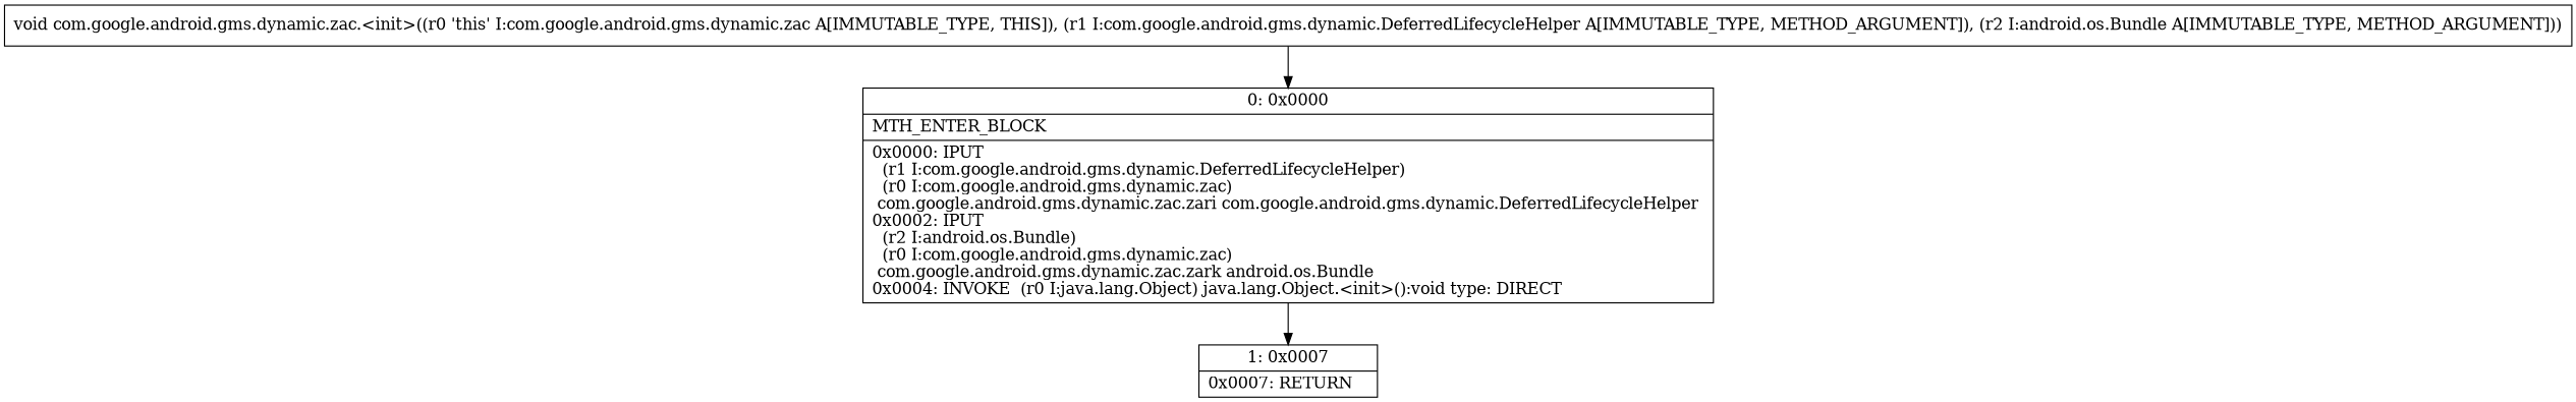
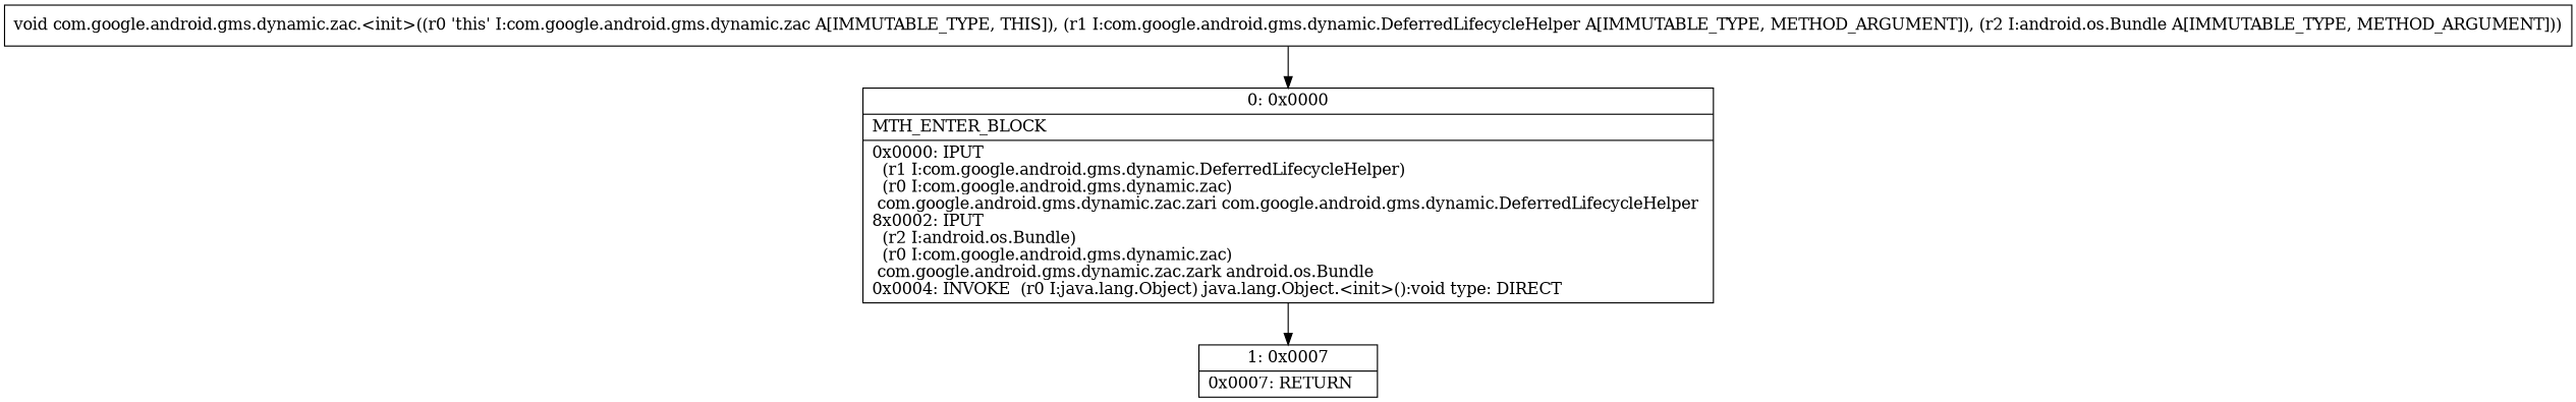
  digraph {
    node [shape=record]
-   n1 [label="{0\:\ 0x0000|MTH_ENTER_BLOCK\l|0x0000: IPUT  \l  (r1 I:com.google.android.gms.dynamic.DeferredLifecycleHelper)\l  (r0 I:com.google.android.gms.dynamic.zac)\l com.google.android.gms.dynamic.zac.zari com.google.android.gms.dynamic.DeferredLifecycleHelper \l0x0002: IPUT  \l  (r2 I:android.os.Bundle)\l  (r0 I:com.google.android.gms.dynamic.zac)\l com.google.android.gms.dynamic.zac.zark android.os.Bundle \l0x0004: INVOKE  (r0 I:java.lang.Object) java.lang.Object.\<init\>():void type: DIRECT \l}"]
+   n1 [label="{0\:\ 0x0000|MTH_ENTER_BLOCK\l|0x0000: IPUT  \l  (r1 I:com.google.android.gms.dynamic.DeferredLifecycleHelper)\l  (r0 I:com.google.android.gms.dynamic.zac)\l com.google.android.gms.dynamic.zac.zari com.google.android.gms.dynamic.DeferredLifecycleHelper \l8x0002: IPUT  \l  (r2 I:android.os.Bundle)\l  (r0 I:com.google.android.gms.dynamic.zac)\l com.google.android.gms.dynamic.zac.zark android.os.Bundle \l0x0004: INVOKE  (r0 I:java.lang.Object) java.lang.Object.\<init\>():void type: DIRECT \l}"]
    n2 [label="{1\:\ 0x0007|0x0007: RETURN   \l}"]
    n3 [label="{void com.google.android.gms.dynamic.zac.\<init\>((r0 'this' I:com.google.android.gms.dynamic.zac A[IMMUTABLE_TYPE, THIS]), (r1 I:com.google.android.gms.dynamic.DeferredLifecycleHelper A[IMMUTABLE_TYPE, METHOD_ARGUMENT]), (r2 I:android.os.Bundle A[IMMUTABLE_TYPE, METHOD_ARGUMENT])) }"]
    n1 -> n2
    n3 -> n1
  }
